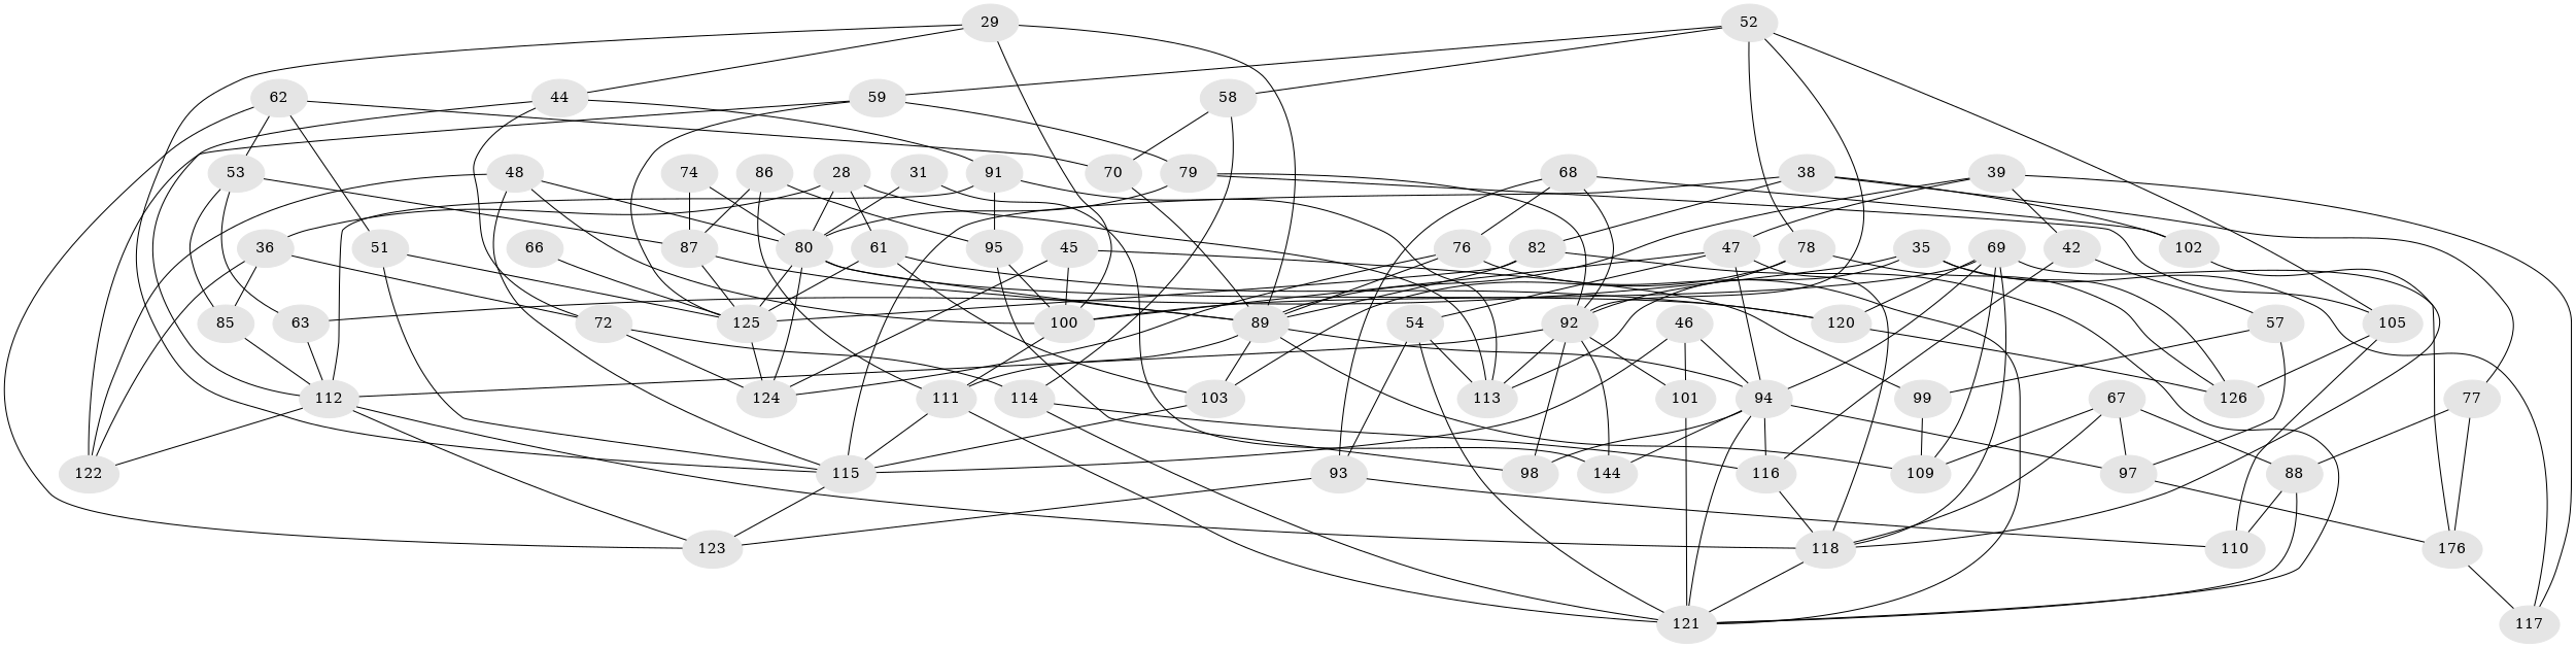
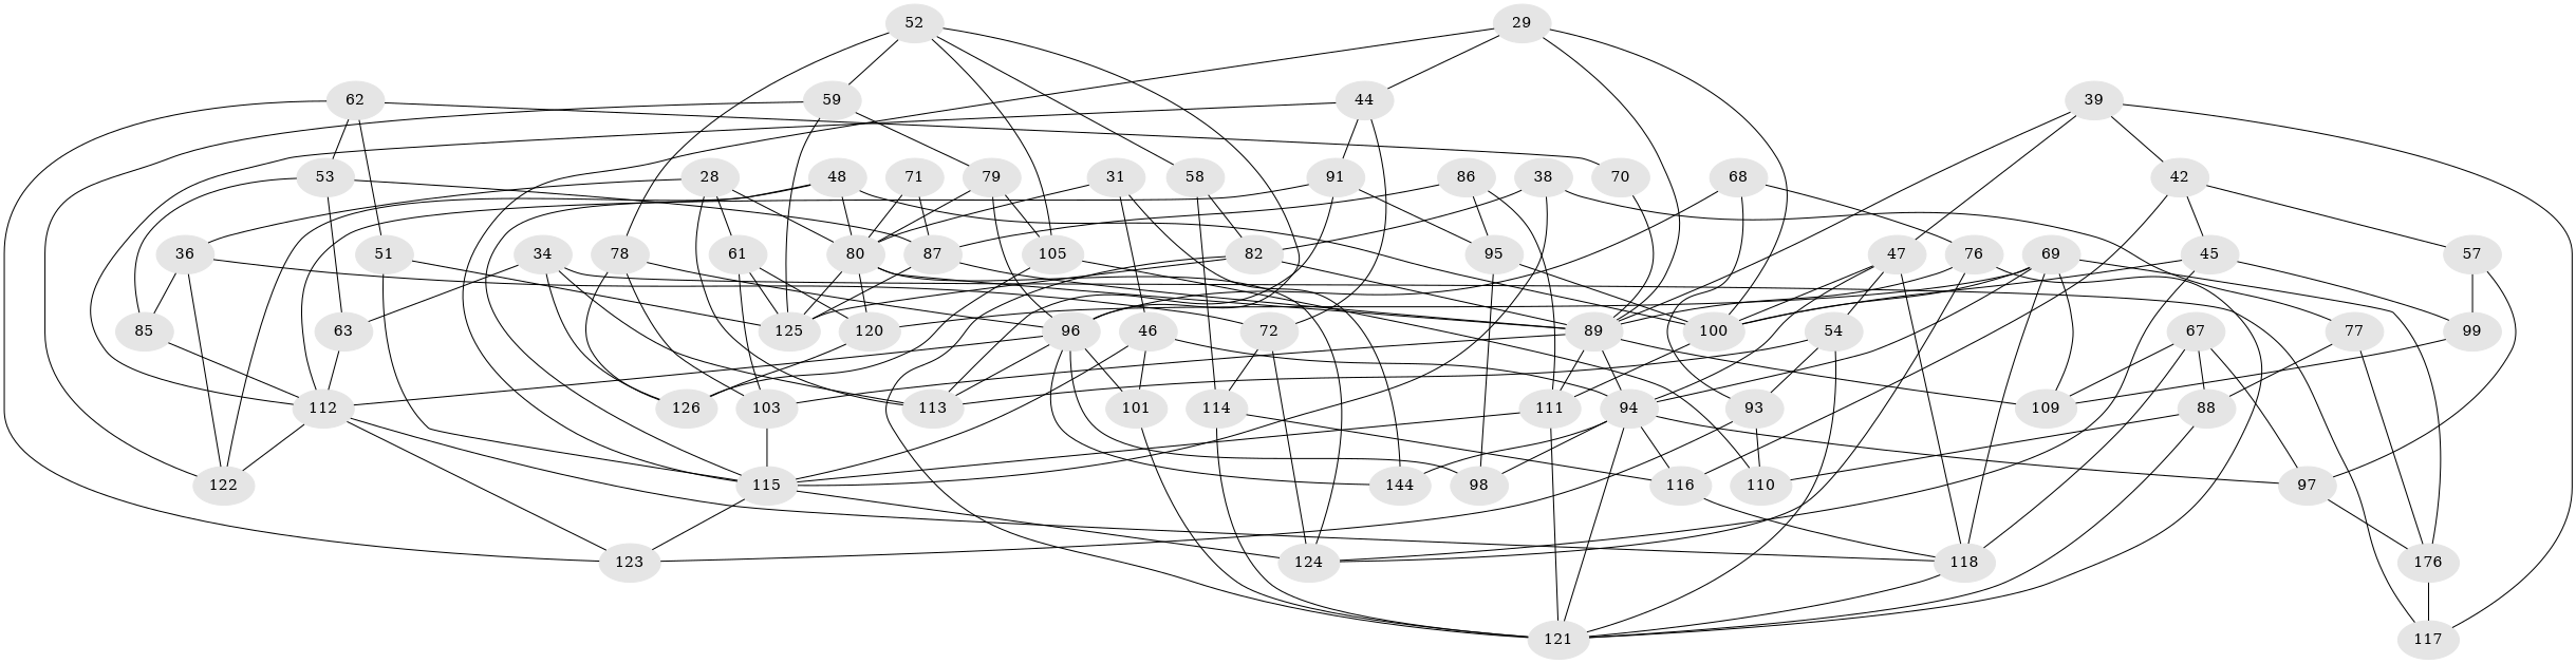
  graph {
    node [color=gray90 style=filled]
    28
    36
    61 [super="+40"]
    80 [super="+2+10"]
    113 [super="+83"]
    72
    85
    122 [super="+44"]
    125 [super="+6+50"]
    103 [super="+30"]
    120 [super="+21"]
    89 [super="+16+64"]
    124 [super="+119"]
    n14 [label=44]
    29
    100 [super="+43+19"]
    115 [super="+73"]
    91
    112 [super="+23+81"]
    94 [super="+41+74"]
    109 [super="+108"]
    111 [super="+107+62"]
    123
    31
    46
    n26 [label=144 super="+92"]
    101
    n28 [label=62]
    51
    53
    70
    63
    87 [super="+49"]
    114
    95
    118 [super="+12+20"]
-   35
+   35 [label=34]
    117
    126
    121 [super="+68+90"]
    38
    77
    82
-   102
    88
    n46 [label=176]
    39
    42
    47
    45
    57
    116
    54
    99
    97
    98
    93
    48 [super="+3"]
    52 [super="+11"]
    58
    59 [super="+27"]
    78 [super="+37"]
-   96 [super="+8+75+26" label=92]
+   96 [super="+8+75+26"]
    105
    79 [super="+24"]
    110
-   66 [super="+33"]
    n68 [label=68]
    76
    67
    69 [super="+65"]
-   71 [label=74]
+   71
    86
    28 -- 36
    28 -- 61
    28 -- 80
    28 -- 113
    36 -- 72
    36 -- 85
    36 -- 122
    61 -- 125 [weight=3]
    61 -- 103
    61 -- 120
    80 -- 125
    80 -- 120
    80 -- 89
    80 -- 124
    72 -- 124
    72 -- 114
    85 -- 112
    103 -- 115 [weight=2]
    120 -- 126 [weight=2]
    89 -- 103
    89 -- 94
    89 -- 109 [weight=2]
    89 -- 111 [weight=2]
    n14 -- 72
    n14 -- 91
    n14 -- 112
    29 -- 89
    29 -- n14
    29 -- 100
    29 -- 115
    100 -- 111 [weight=2]
-   125 -- 124 [weight=2]
+   115 -- 124 [weight=2]
    115 -- 123
    91 -- 113
    91 -- 112
    91 -- 95
    112 -- 122
    112 -- 123
    112 -- 118
    94 -- n26
    94 -- 121
    94 -- 116
    94 -- 97
    94 -- 98
    111 -- 115
    111 -- 121 [weight=2]
    31 -- 80
+   31 -- 46
    31 -- n26 [weight=2]
    46 -- 115
    46 -- 94
    46 -- 101
    101 -- 121
    n28 -- 123
    n28 -- 51
    n28 -- 53
    n28 -- 70
    51 -- 125
    51 -- 115
    53 -- 85
    53 -- 63
    53 -- 87
    70 -- 89
    63 -- 112
    87 -- 125
    87 -- 89
    114 -- 121
    114 -- 116
    95 -- 100
    95 -- 98
    118 -- 121
    35 -- 113
    35 -- 63
    35 -- 117
    35 -- 126
    38 -- 115
    38 -- 77
    38 -- 82
-   38 -- 102
    77 -- 88
    77 -- n46
    82 -- 125
    82 -- 89
    82 -- 121
-   102 -- 118
    88 -- 121
    88 -- 110
    n46 -- 117
    39 -- 89
    39 -- 117
    39 -- 42
    39 -- 47
+   42 -- 45
    42 -- 57
    42 -- 116
    47 -- 100
    47 -- 94
    47 -- 118
    47 -- 54
    45 -- 124
    45 -- 100
    45 -- 99
    57 -- 99
    57 -- 97
    116 -- 118
    54 -- 113
    54 -- 121
    54 -- 93
    99 -- 109
    97 -- n46
    93 -- 123
    93 -- 110
    48 -- 80
    48 -- 122 [weight=2]
    48 -- 100 [weight=2]
    48 -- 115
    52 -- 58
    52 -- 59
    52 -- 78 [weight=2]
    52 -- 96
    52 -- 105
-   58 -- 70
+   58 -- 82
    58 -- 114
    59 -- 122 [weight=2]
    59 -- 125
    59 -- 79 [weight=2]
    78 -- 103 [weight=2]
    78 -- 126
    78 -- 96
    96 -- 113 [weight=2]
    96 -- 112
    96 -- n26
    96 -- 101
    96 -- 98
    105 -- 126
    105 -- 110
    79 -- 80
    79 -- 96 [weight=2]
    79 -- 105
-   66 -- 125
-   n68 -- 102
    n68 -- 93
    n68 -- 96
    n68 -- 76
    76 -- 89
    76 -- 124
    76 -- 121
    67 -- 109
    67 -- 118
    67 -- 88
    67 -- 97
    69 -- 120 [weight=2]
    69 -- 100 [weight=2]
    69 -- 94 [weight=2]
    69 -- 109 [weight=2]
    69 -- 118
    69 -- n46
    71 -- 80
    71 -- 87 [weight=2]
    86 -- 111
    86 -- 87
    86 -- 95
  }
